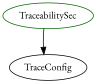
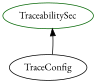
  digraph {
    fontname="EB Garamond"
    node [fontname="EB Garamond"]
    n1 [color=darkgreen label=TraceabilitySec shape=oval]
    TraceConfig
-   n1 -> TraceConfig [fontname="EB Garamond"]
+   TraceConfig -> n1 [fontname="EB Garamond"]
  }
